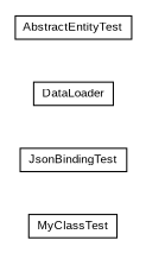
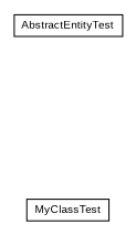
  digraph {
    nodesep=0.25
    ranksep=0.5
    rankdir=LR
    node [fontcolor=black fontname=arial fontsize=10.0 shape=plaintext]
    n1 [label=<<table title="net.trajano.doxdb.sample.test.MyClassTest" border="0" cellborder="1" cellspacing="0" cellpadding="2" port="p" href="./MyClassTest.html"> 		<tr><td><table border="0" cellspacing="0" cellpadding="1"> <tr><td align="center" balign="center"> MyClassTest </td></tr> 		</table></td></tr> 		</table>>]
-   n2 [label=<<table title="net.trajano.doxdb.sample.test.JsonBindingTest" border="0" cellborder="1" cellspacing="0" cellpadding="2" port="p" href="./JsonBindingTest.html"> 		<tr><td><table border="0" cellspacing="0" cellpadding="1"> <tr><td align="center" balign="center"> JsonBindingTest </td></tr> 		</table></td></tr> 		</table>>]
-   n3 [label=<<table title="net.trajano.doxdb.sample.test.DataLoader" border="0" cellborder="1" cellspacing="0" cellpadding="2" port="p" href="./DataLoader.html"> 		<tr><td><table border="0" cellspacing="0" cellpadding="1"> <tr><td align="center" balign="center"> DataLoader </td></tr> 		</table></td></tr> 		</table>>]
    n4 [label=<<table title="net.trajano.doxdb.sample.test.AbstractEntityTest" border="0" cellborder="1" cellspacing="0" cellpadding="2" port="p" href="./AbstractEntityTest.html"> 		<tr><td><table border="0" cellspacing="0" cellpadding="1"> <tr><td align="center" balign="center"> AbstractEntityTest </td></tr> 		</table></td></tr> 		</table>>]
  }
